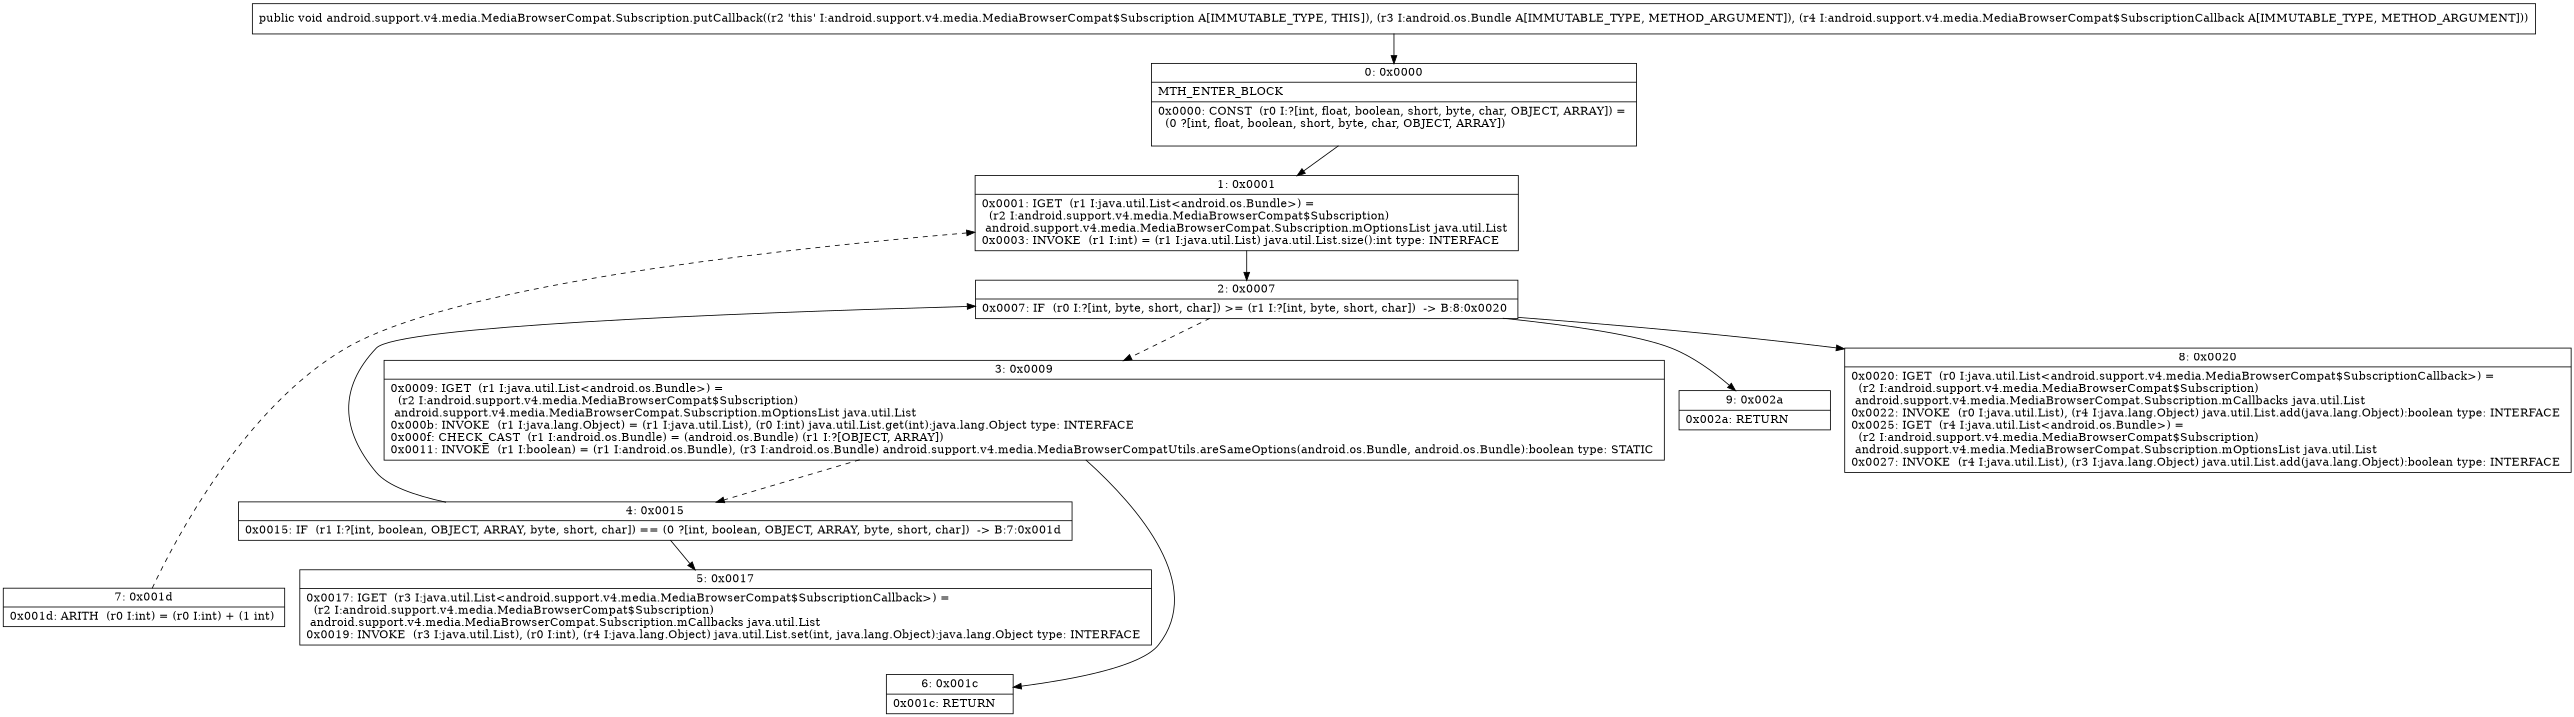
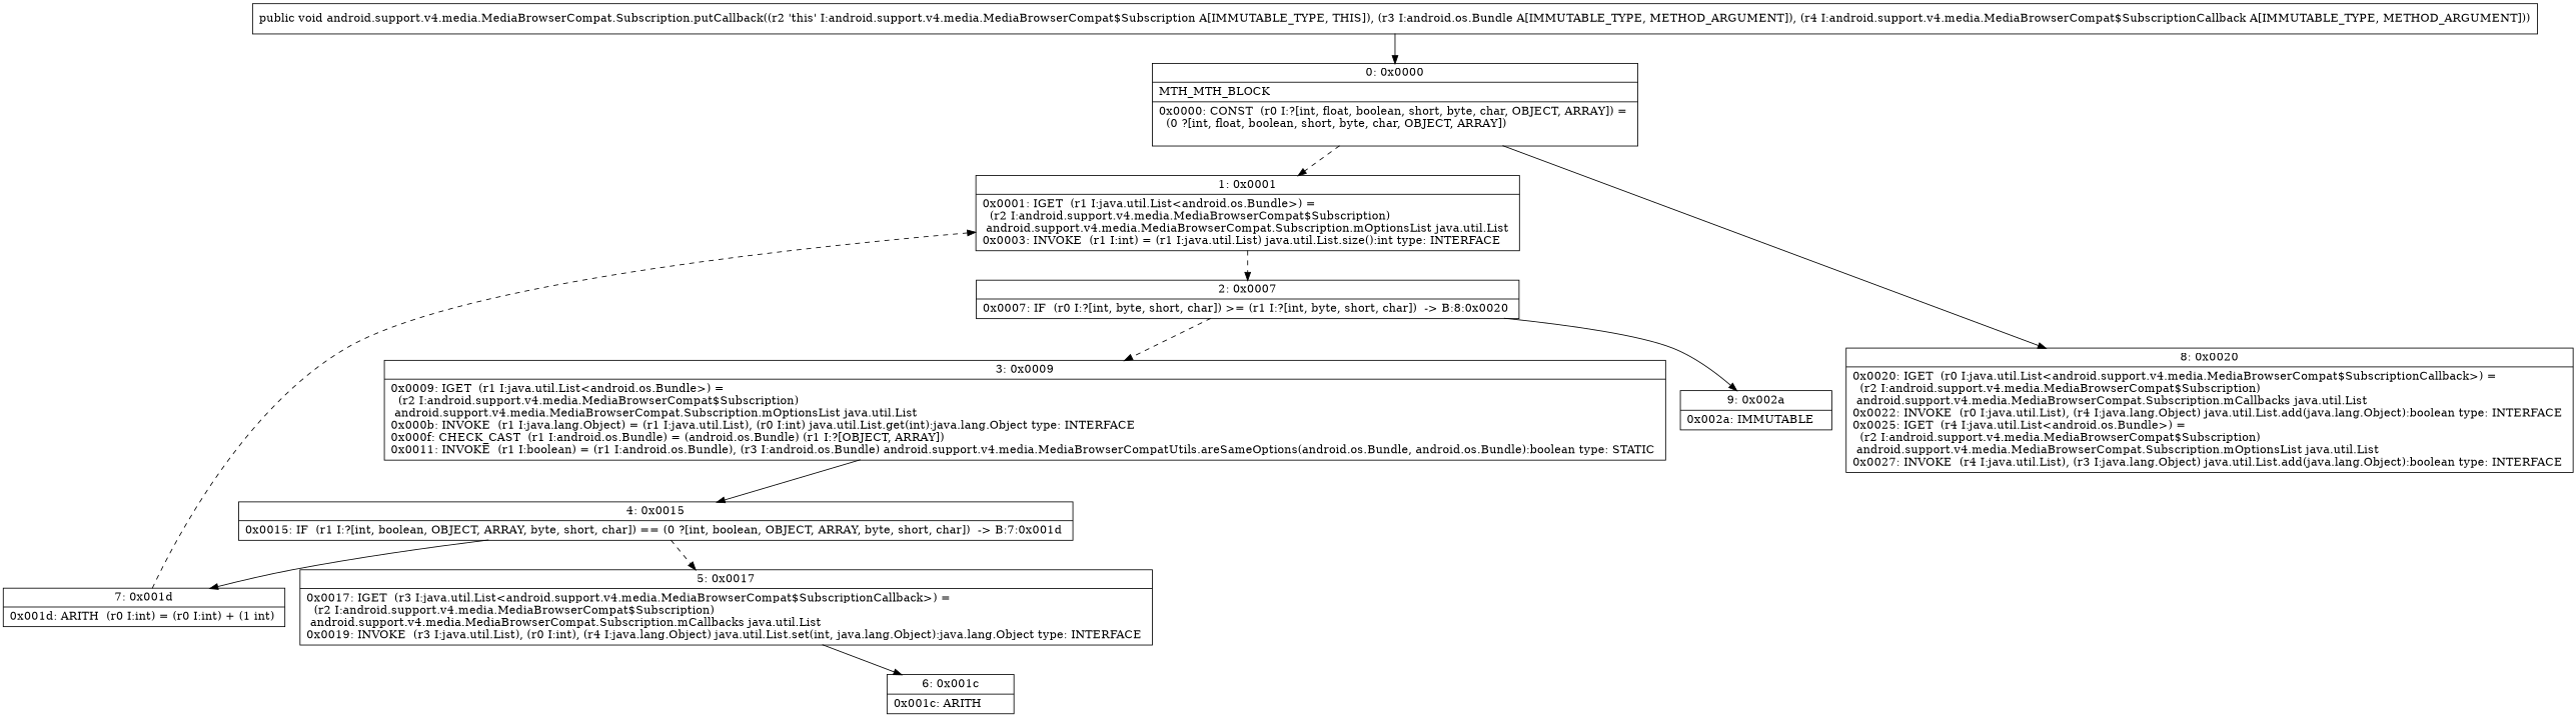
  digraph {
    node [shape=record]
-   n1 [label="{0\:\ 0x0000|MTH_ENTER_BLOCK\l|0x0000: CONST  (r0 I:?[int, float, boolean, short, byte, char, OBJECT, ARRAY]) = \l  (0 ?[int, float, boolean, short, byte, char, OBJECT, ARRAY])\l \l}"]
+   n1 [label="{0\:\ 0x0000|MTH_MTH_BLOCK\l|0x0000: CONST  (r0 I:?[int, float, boolean, short, byte, char, OBJECT, ARRAY]) = \l  (0 ?[int, float, boolean, short, byte, char, OBJECT, ARRAY])\l \l}"]
    n2 [label="{1\:\ 0x0001|0x0001: IGET  (r1 I:java.util.List\<android.os.Bundle\>) = \l  (r2 I:android.support.v4.media.MediaBrowserCompat$Subscription)\l android.support.v4.media.MediaBrowserCompat.Subscription.mOptionsList java.util.List \l0x0003: INVOKE  (r1 I:int) = (r1 I:java.util.List) java.util.List.size():int type: INTERFACE \l}"]
    n3 [label="{2\:\ 0x0007|0x0007: IF  (r0 I:?[int, byte, short, char]) \>= (r1 I:?[int, byte, short, char])  \-\> B:8:0x0020 \l}"]
    n4 [label="{3\:\ 0x0009|0x0009: IGET  (r1 I:java.util.List\<android.os.Bundle\>) = \l  (r2 I:android.support.v4.media.MediaBrowserCompat$Subscription)\l android.support.v4.media.MediaBrowserCompat.Subscription.mOptionsList java.util.List \l0x000b: INVOKE  (r1 I:java.lang.Object) = (r1 I:java.util.List), (r0 I:int) java.util.List.get(int):java.lang.Object type: INTERFACE \l0x000f: CHECK_CAST  (r1 I:android.os.Bundle) = (android.os.Bundle) (r1 I:?[OBJECT, ARRAY]) \l0x0011: INVOKE  (r1 I:boolean) = (r1 I:android.os.Bundle), (r3 I:android.os.Bundle) android.support.v4.media.MediaBrowserCompatUtils.areSameOptions(android.os.Bundle, android.os.Bundle):boolean type: STATIC \l}"]
    n5 [label="{8\:\ 0x0020|0x0020: IGET  (r0 I:java.util.List\<android.support.v4.media.MediaBrowserCompat$SubscriptionCallback\>) = \l  (r2 I:android.support.v4.media.MediaBrowserCompat$Subscription)\l android.support.v4.media.MediaBrowserCompat.Subscription.mCallbacks java.util.List \l0x0022: INVOKE  (r0 I:java.util.List), (r4 I:java.lang.Object) java.util.List.add(java.lang.Object):boolean type: INTERFACE \l0x0025: IGET  (r4 I:java.util.List\<android.os.Bundle\>) = \l  (r2 I:android.support.v4.media.MediaBrowserCompat$Subscription)\l android.support.v4.media.MediaBrowserCompat.Subscription.mOptionsList java.util.List \l0x0027: INVOKE  (r4 I:java.util.List), (r3 I:java.lang.Object) java.util.List.add(java.lang.Object):boolean type: INTERFACE \l}"]
-   n6 [label="{9\:\ 0x002a|0x002a: RETURN   \l}"]
+   n6 [label="{9\:\ 0x002a|0x002a: IMMUTABLE   \l}"]
    n7 [label="{4\:\ 0x0015|0x0015: IF  (r1 I:?[int, boolean, OBJECT, ARRAY, byte, short, char]) == (0 ?[int, boolean, OBJECT, ARRAY, byte, short, char])  \-\> B:7:0x001d \l}"]
    n8 [label="{5\:\ 0x0017|0x0017: IGET  (r3 I:java.util.List\<android.support.v4.media.MediaBrowserCompat$SubscriptionCallback\>) = \l  (r2 I:android.support.v4.media.MediaBrowserCompat$Subscription)\l android.support.v4.media.MediaBrowserCompat.Subscription.mCallbacks java.util.List \l0x0019: INVOKE  (r3 I:java.util.List), (r0 I:int), (r4 I:java.lang.Object) java.util.List.set(int, java.lang.Object):java.lang.Object type: INTERFACE \l}"]
    n9 [label="{7\:\ 0x001d|0x001d: ARITH  (r0 I:int) = (r0 I:int) + (1 int) \l}"]
-   n10 [label="{6\:\ 0x001c|0x001c: RETURN   \l}"]
+   n10 [label="{6\:\ 0x001c|0x001c: ARITH   \l}"]
    n11 [label="{public void android.support.v4.media.MediaBrowserCompat.Subscription.putCallback((r2 'this' I:android.support.v4.media.MediaBrowserCompat$Subscription A[IMMUTABLE_TYPE, THIS]), (r3 I:android.os.Bundle A[IMMUTABLE_TYPE, METHOD_ARGUMENT]), (r4 I:android.support.v4.media.MediaBrowserCompat$SubscriptionCallback A[IMMUTABLE_TYPE, METHOD_ARGUMENT])) }"]
-   n1 -> n2
-   n2 -> n3
+   n1 -> n2 [style=dashed]
+   n2 -> n3 [style=dashed]
    n3 -> n4 [style=dashed]
-   n3 -> n5
+   n1 -> n5
    n3 -> n6
-   n4 -> n7 [style=dashed]
-   n7 -> n8 [style=solid]
-   n7 -> n3
-   n4 -> n10
+   n4 -> n7
+   n7 -> n8 [style=dashed]
+   n7 -> n9
+   n8 -> n10
    n9 -> n2 [style=dashed]
    n11 -> n1
  }
